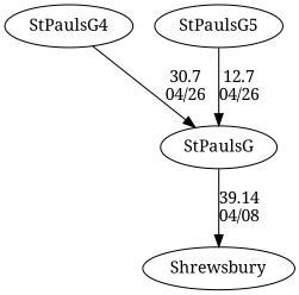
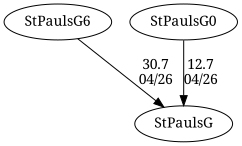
  digraph {
    fontname="Noto Serif"
    node [fontname="Noto Serif"]
    edge [fontname="Noto Serif" random=random]
    n1 [label=StPaulsG]
-   StPaulsG4
-   Shrewsbury
-   StPaulsG5
-   n1 -> Shrewsbury [label="39.14\n04/08" weight=61]
+   StPaulsG4 [label=StPaulsG6]
+   StPaulsG5 [label=StPaulsG0]
    StPaulsG4 -> n1 [label="30.7\n04/26" weight=70]
    StPaulsG5 -> n1 [label="12.7\n04/26" weight=88]
  }
